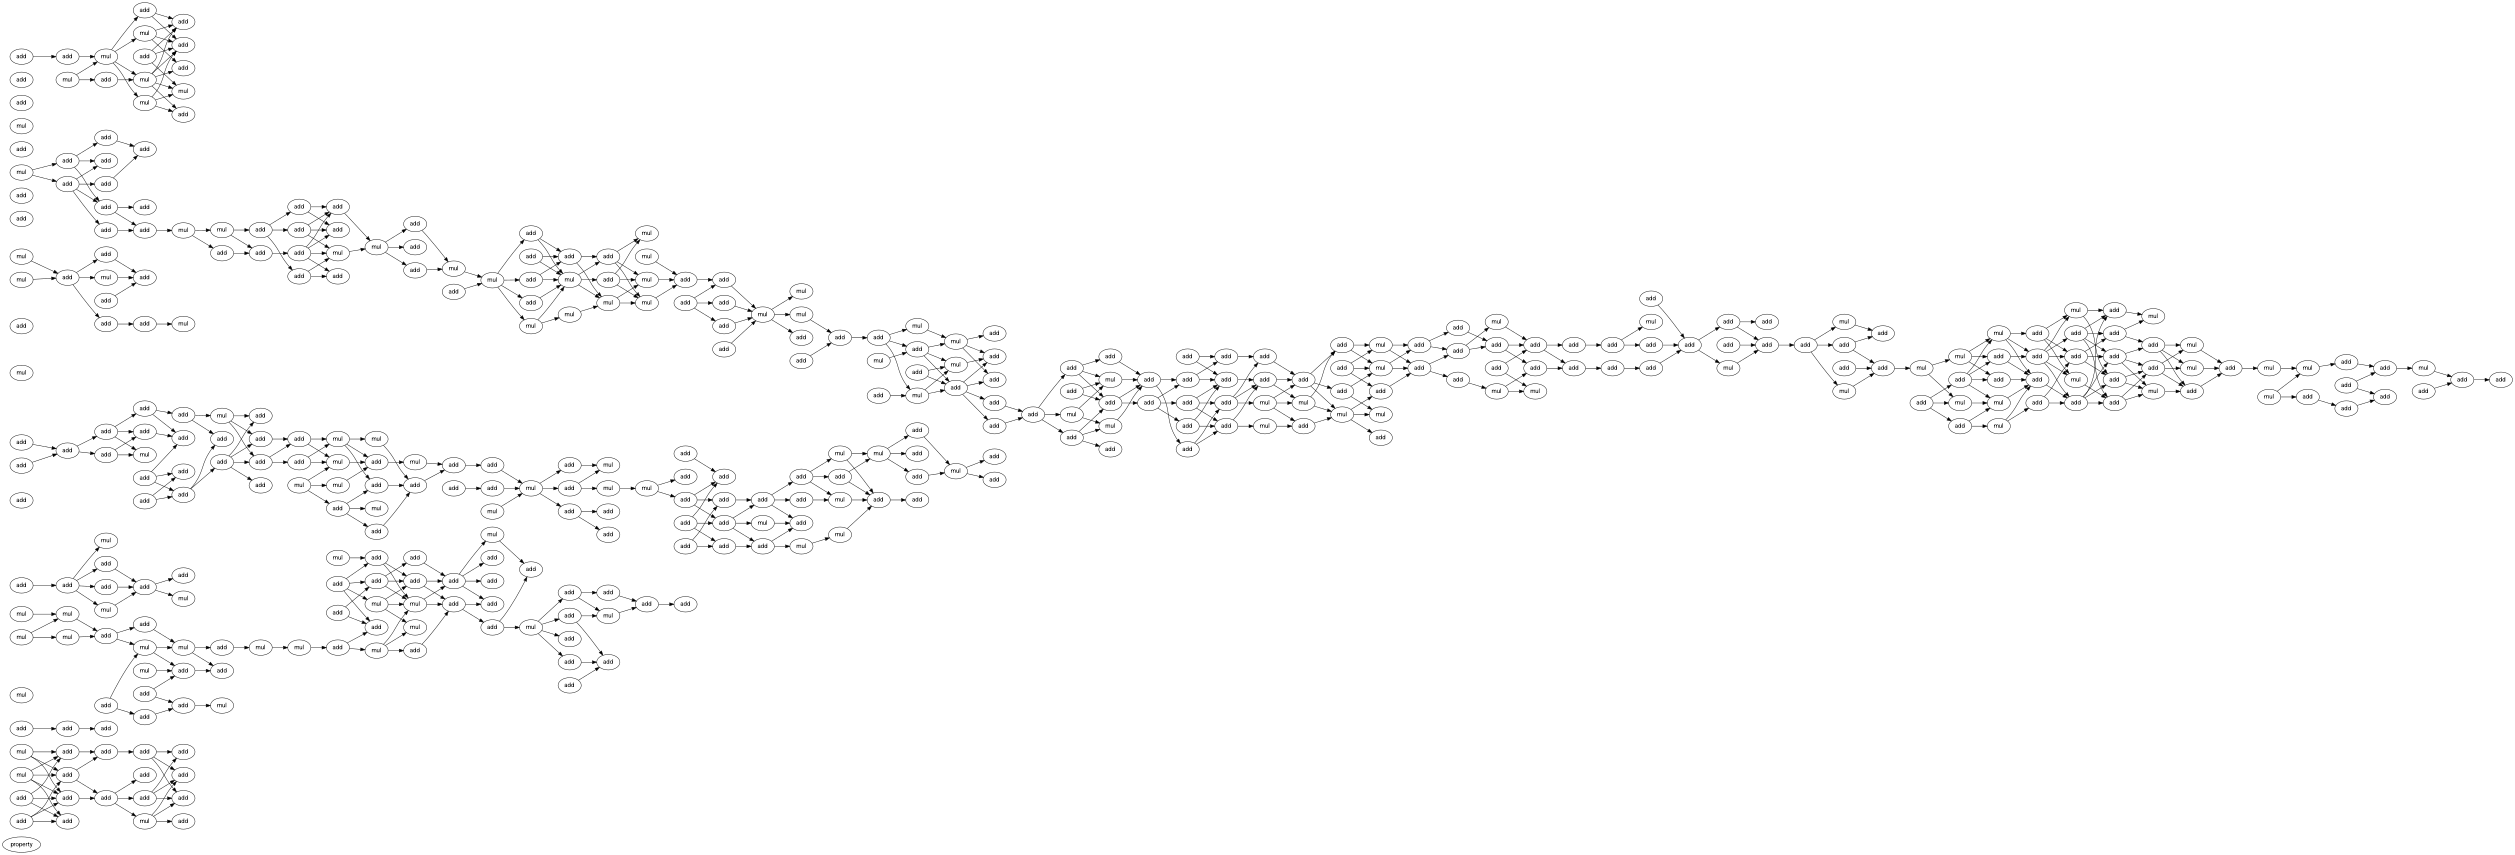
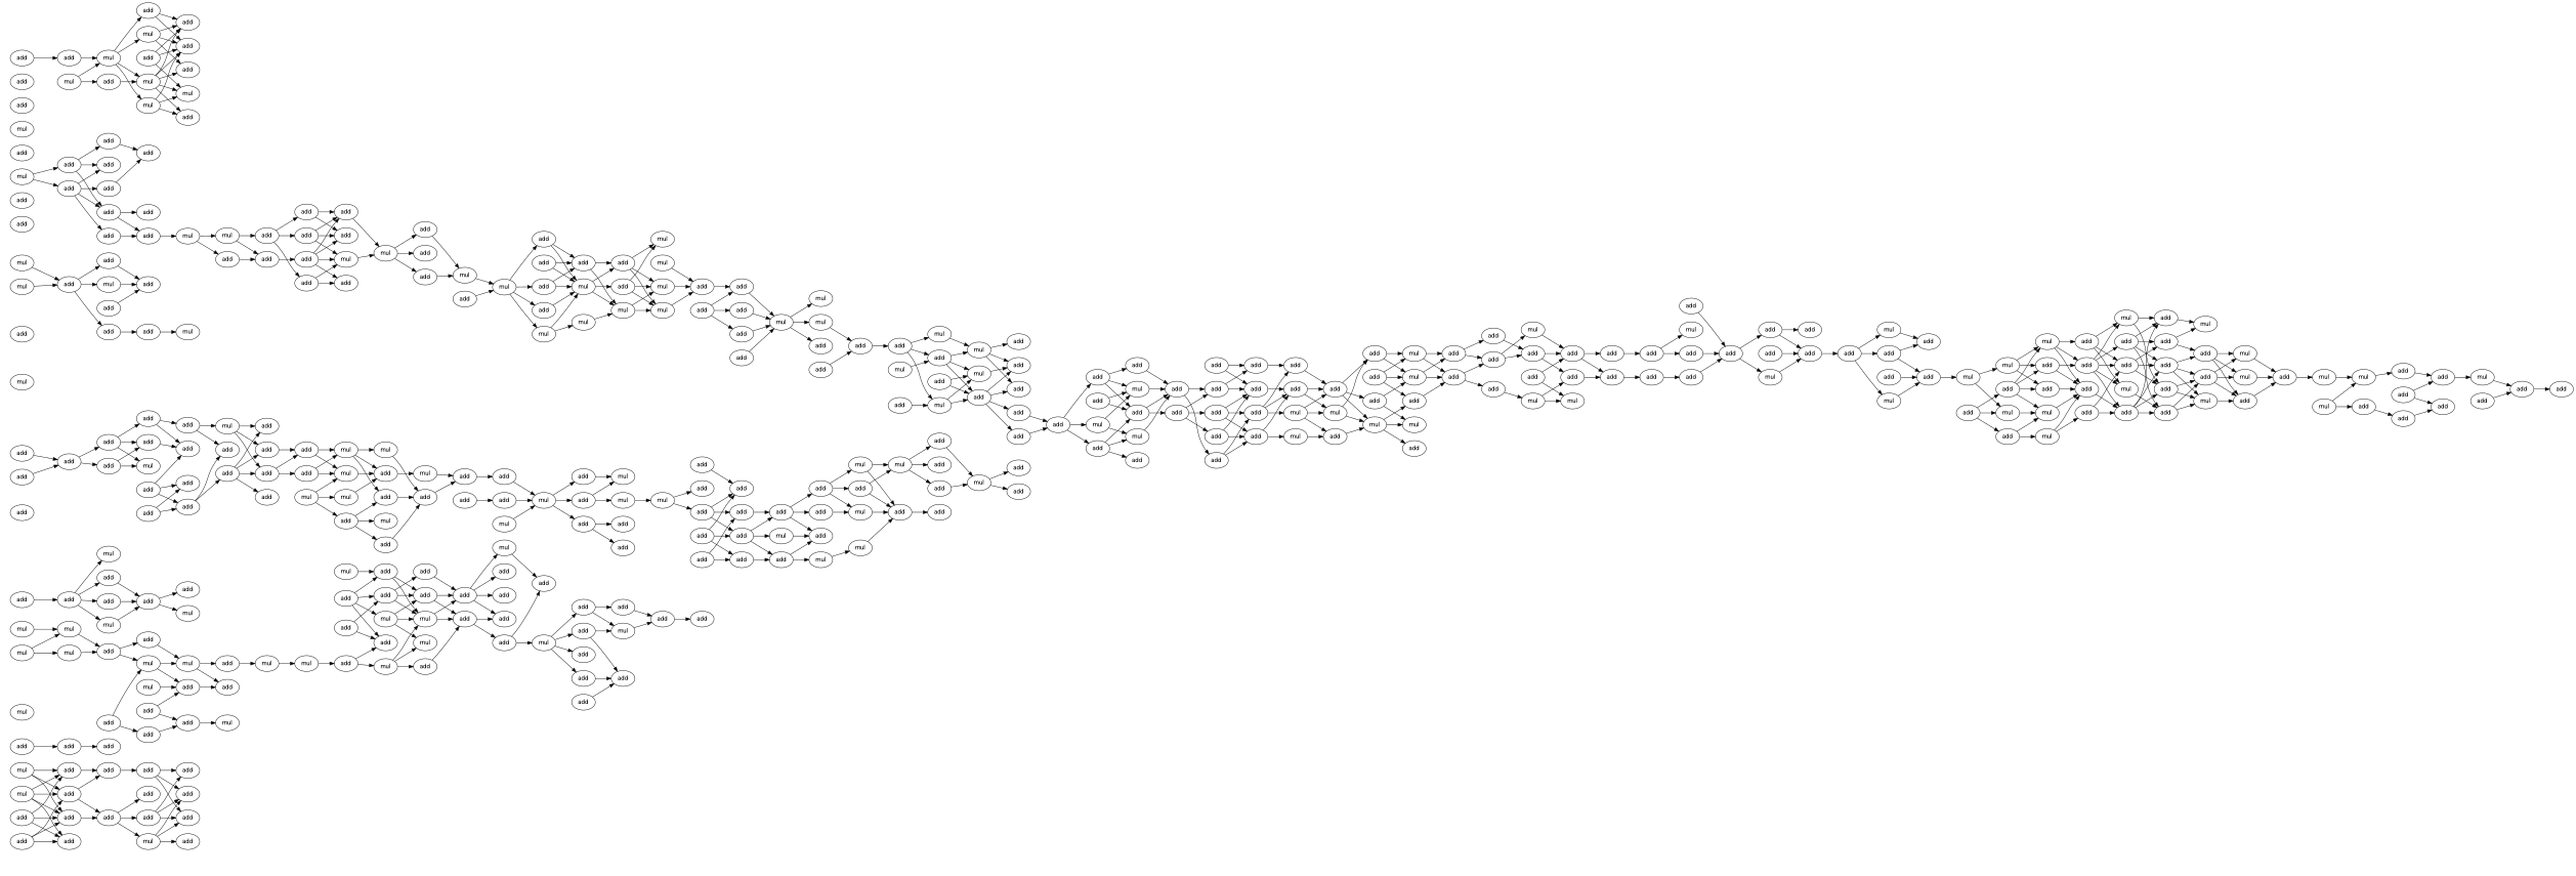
  digraph {
    rankdir=LR
    fontname=Roboto
    node [fontcolor=black fontname=Roboto]
    edge [fontname=Roboto]
-   property [lf=1.0 mul=2]
    n2 [label=add]
    n3 [label=add]
    n4 [label=add]
    n5 [label=add]
    n6 [label=mul]
    n7 [label=add]
    n8 [label=add]
    n9 [label=mul]
    n10 [label=add]
    n11 [label=add]
    n12 [label=add]
    n13 [label=add]
    n14 [label=mul]
    n15 [label=add]
    n16 [label=add]
    n17 [label=add]
    n18 [label=add]
    n19 [label=add]
    n20 [label=add]
    n21 [label=add]
    n22 [label=add]
    n23 [label=mul]
    n24 [label=mul]
    n25 [label=mul]
    n26 [label=mul]
    n27 [label=mul]
    n28 [label=add]
    n29 [label=add]
    n30 [label=mul]
    n31 [label=add]
    n32 [label=add]
    n33 [label=mul]
    n34 [label=add]
    n35 [label=add]
    n36 [label=add]
    n37 [label=mul]
    n38 [label=add]
    n39 [label=add]
    n40 [label=mul]
    n41 [label=mul]
    n42 [label=mul]
    n43 [label=add]
    n44 [label=add]
    n45 [label=add]
    n46 [label=mul]
    n47 [label=add]
    n48 [label=add]
    n49 [label=add]
    n50 [label=mul]
    n51 [label=mul]
    n52 [label=mul]
    n53 [label=add]
    n54 [label=mul]
    n55 [label=add]
    n56 [label=add]
    n57 [label=add]
    n58 [label=add]
    n59 [label=add]
    n60 [label=add]
    n61 [label=add]
    n62 [label=mul]
    n63 [label=add]
    n64 [label=mul]
    n65 [label=add]
    n66 [label=add]
    n67 [label=add]
    n68 [label=add]
    n69 [label=add]
    n70 [label=add]
    n71 [label=add]
    n72 [label=mul]
    n73 [label=add]
    n74 [label=add]
    n75 [label=add]
    n76 [label=add]
    n77 [label=add]
    n78 [label=mul]
    n79 [label=add]
    n80 [label=add]
    n81 [label=mul]
    n82 [label=add]
    n83 [label=add]
    n84 [label=add]
    n85 [label=mul]
    n86 [label=add]
    n87 [label=add]
    n88 [label=add]
    n89 [label=add]
    n90 [label=add]
    n91 [label=add]
    n92 [label=add]
    n93 [label=mul]
    n94 [label=add]
    n95 [label=add]
    n96 [label=add]
    n97 [label=add]
    n98 [label=add]
    n99 [label=add]
    n100 [label=mul]
    n101 [label=add]
    n102 [label=add]
    n103 [label=add]
    n104 [label=add]
    n105 [label=add]
    n106 [label=add]
    n107 [label=add]
    n108 [label=add]
    n109 [label=mul]
    n110 [label=mul]
    n111 [label=mul]
    n112 [label=mul]
    n113 [label=add]
    n114 [label=add]
    n115 [label=mul]
    n116 [label=add]
    n117 [label=mul]
    n118 [label=add]
    n119 [label=add]
    n120 [label=mul]
    n121 [label=add]
    n122 [label=add]
    n123 [label=add]
    n124 [label=add]
    n125 [label=mul]
    n126 [label=mul]
    n127 [label=mul]
    n128 [label=add]
    n129 [label=add]
    n130 [label=add]
    n131 [label=mul]
    n132 [label=mul]
    n133 [label=add]
    n134 [label=add]
    n135 [label=mul]
    n136 [label=add]
    n137 [label=add]
    n138 [label=add]
    n139 [label=add]
    n140 [label=add]
    n141 [label=add]
    n142 [label=add]
    n143 [label=add]
    n144 [label=add]
    n145 [label=add]
    n146 [label=add]
    n147 [label=mul]
    n148 [label=add]
    n149 [label=mul]
    n150 [label=add]
    n151 [label=add]
    n152 [label=mul]
    n153 [label=mul]
    n154 [label=mul]
    n155 [label=add]
    n156 [label=add]
    n157 [label=mul]
    n158 [label=add]
    n159 [label=add]
    n160 [label=add]
    n161 [label=add]
    n162 [label=add]
    n163 [label=mul]
    n164 [label=add]
    n165 [label=add]
    n166 [label=mul]
    n167 [label=add]
    n168 [label=add]
    n169 [label=mul]
    n170 [label=add]
    n171 [label=mul]
    n172 [label=add]
    n173 [label=add]
    n174 [label=add]
    n175 [label=add]
    n176 [label=mul]
    n177 [label=add]
    n178 [label=mul]
    n179 [label=add]
    n180 [label=add]
    n181 [label=add]
    n182 [label=add]
    n183 [label=add]
    n184 [label=add]
    n185 [label=add]
    n186 [label=add]
    n187 [label=add]
    n188 [label=add]
    n189 [label=mul]
    n190 [label=add]
    n191 [label=mul]
    n192 [label=add]
    n193 [label=add]
    n194 [label=add]
    n195 [label=add]
    n196 [label=add]
    n197 [label=add]
    n198 [label=add]
    n199 [label=mul]
    n200 [label=add]
    n201 [label=add]
    n202 [label=mul]
    n203 [label=add]
    n204 [label=add]
    n205 [label=add]
    n206 [label=add]
    n207 [label=mul]
    n208 [label=mul]
    n209 [label=mul]
    n210 [label=add]
    n211 [label=add]
    n212 [label=add]
    n213 [label=mul]
    n214 [label=add]
    n215 [label=mul]
    n216 [label=add]
    n217 [label=mul]
    n218 [label=add]
    n219 [label=mul]
    n220 [label=add]
    n221 [label=add]
    n222 [label=mul]
    n223 [label=mul]
    n224 [label=mul]
    n225 [label=add]
    n226 [label=add]
    n227 [label=mul]
    n228 [label=add]
    n229 [label=add]
    n230 [label=add]
    n231 [label=add]
    n232 [label=mul]
    n233 [label=add]
    n234 [label=mul]
    n235 [label=add]
    n236 [label=mul]
    n237 [label=add]
    n238 [label=add]
    n239 [label=add]
    n240 [label=add]
    n241 [label=mul]
    n242 [label=add]
    n243 [label=add]
    n244 [label=mul]
    n245 [label=mul]
    n246 [label=mul]
    n247 [label=add]
    n248 [label=mul]
    n249 [label=add]
    n250 [label=add]
    n251 [label=add]
    n252 [label=add]
    n253 [label=add]
    n254 [label=add]
    n255 [label=add]
    n256 [label=mul]
    n257 [label=add]
    n258 [label=add]
    n259 [label=mul]
    n260 [label=mul]
    n261 [label=add]
    n262 [label=add]
    n263 [label=add]
    n264 [label=add]
    n265 [label=add]
    n266 [label=add]
    n267 [label=add]
    n268 [label=add]
    n269 [label=add]
    n270 [label=add]
    n271 [label=add]
    n272 [label=add]
    n273 [label=add]
    n274 [label=add]
    n275 [label=add]
    n276 [label=mul]
    n277 [label=add]
    n278 [label=add]
    n279 [label=mul]
    n280 [label=add]
    n281 [label=mul]
    n282 [label=add]
    n283 [label=mul]
    n284 [label=add]
    n285 [label=add]
    n286 [label=add]
    n287 [label=add]
    n288 [label=mul]
    n289 [label=mul]
    n290 [label=add]
    n291 [label=mul]
    n292 [label=add]
    n293 [label=add]
    n294 [label=add]
    n295 [label=add]
    n296 [label=add]
    n297 [label=mul]
    n298 [label=add]
    n299 [label=mul]
    n300 [label=add]
    n301 [label=mul]
    n302 [label=add]
    n303 [label=add]
    n304 [label=add]
    n305 [label=add]
    n306 [label=add]
    n307 [label=add]
    n308 [label=add]
    n309 [label=mul]
    n310 [label=add]
    n311 [label=add]
    n312 [label=add]
    n313 [label=add]
    n314 [label=mul]
    n315 [label=add]
    n316 [label=add]
    n317 [label=add]
    n318 [label=add]
    n319 [label=mul]
    n320 [label=add]
    n321 [label=mul]
    n322 [label=add]
    n323 [label=add]
    n324 [label=add]
    n325 [label=mul]
    n326 [label=add]
    n327 [label=add]
    n328 [label=mul]
    n329 [label=add]
    n330 [label=mul]
    n331 [label=add]
    n332 [label=add]
    n333 [label=mul]
    n334 [label=mul]
    n335 [label=mul]
    n336 [label=add]
    n337 [label=add]
    n338 [label=add]
    n339 [label=add]
    n340 [label=add]
    n341 [label=add]
    n342 [label=mul]
    n343 [label=add]
    n344 [label=mul]
    n345 [label=add]
    n346 [label=add]
    n347 [label=add]
    n348 [label=add]
    n349 [label=add]
    n350 [label=mul]
    n351 [label=mul]
    n352 [label=add]
    n353 [label=add]
    n354 [label=mul]
    n355 [label=mul]
    n356 [label=add]
    n357 [label=add]
    n358 [label=mul]
    n359 [label=mul]
    n360 [label=add]
    n361 [label=mul]
    n362 [label=add]
    n363 [label=add]
    n364 [label=add]
    n365 [label=add]
    n366 [label=add]
    n367 [label=mul]
    n368 [label=add]
    n369 [label=add]
    n370 [label=add]
    n371 [label=add]
    n372 [label=add]
    n373 [label=mul]
    n374 [label=mul]
    n375 [label=add]
    n376 [label=mul]
    n377 [label=mul]
    n378 [label=mul]
    n379 [label=add]
    n380 [label=add]
    n381 [label=mul]
    n382 [label=add]
    n383 [label=add]
    n384 [label=add]
    n385 [label=add]
    n2 -> n3
    n2 -> n4
    n2 -> n5
    n3 -> n11
    n5 -> n10
    n5 -> n11
    n6 -> n3
    n6 -> n5
    n6 -> n7
    n7 -> n10
    n8 -> n3
    n8 -> n4
    n8 -> n7
    n9 -> n3
    n9 -> n4
    n9 -> n5
    n9 -> n7
    n10 -> n15
    n11 -> n12
    n11 -> n13
    n11 -> n14
    n12 -> n16
    n12 -> n17
    n12 -> n18
    n14 -> n16
    n14 -> n17
    n14 -> n19
    n15 -> n16
    n15 -> n17
    n15 -> n18
    n20 -> n21
    n21 -> n22
    n24 -> n25
    n24 -> n26
    n25 -> n28
    n26 -> n28
    n27 -> n25
    n28 -> n29
    n28 -> n30
    n29 -> n37
    n30 -> n34
    n30 -> n37
    n31 -> n30
    n31 -> n32
    n32 -> n36
    n33 -> n34
    n34 -> n38
    n35 -> n34
    n35 -> n36
    n36 -> n40
    n37 -> n38
    n37 -> n39
    n39 -> n41
    n41 -> n42
    n42 -> n43
    n43 -> n47
    n43 -> n51
    n44 -> n45
    n44 -> n46
    n44 -> n47
    n44 -> n48
    n45 -> n52
    n45 -> n53
    n46 -> n52
    n46 -> n53
    n46 -> n54
    n48 -> n52
    n48 -> n53
    n48 -> n56
    n49 -> n47
    n49 -> n48
    n50 -> n45
    n51 -> n52
    n51 -> n54
    n51 -> n55
    n52 -> n57
    n52 -> n58
    n53 -> n57
    n53 -> n58
    n55 -> n57
    n56 -> n58
    n57 -> n59
    n57 -> n60
    n58 -> n60
    n58 -> n61
    n58 -> n62
    n58 -> n63
    n59 -> n64
    n59 -> n65
    n62 -> n65
    n64 -> n66
    n64 -> n67
    n64 -> n68
    n64 -> n69
    n66 -> n71
    n67 -> n72
    n67 -> n73
    n69 -> n71
    n69 -> n72
    n70 -> n71
    n72 -> n74
    n73 -> n74
    n74 -> n75
    n76 -> n77
    n77 -> n78
    n77 -> n79
    n77 -> n80
    n77 -> n81
    n79 -> n83
    n80 -> n83
    n81 -> n83
    n83 -> n84
    n83 -> n85
    n86 -> n87
    n87 -> n89
    n87 -> n90
    n88 -> n87
    n89 -> n91
    n89 -> n92
    n89 -> n93
    n90 -> n92
    n90 -> n93
    n91 -> n97
    n91 -> n99
    n92 -> n97
    n94 -> n95
    n94 -> n96
    n94 -> n97
    n96 -> n101
    n96 -> n102
    n98 -> n95
    n98 -> n96
    n99 -> n100
    n99 -> n101
    n100 -> n103
    n100 -> n104
    n100 -> n105
    n102 -> n103
    n102 -> n104
    n102 -> n105
    n102 -> n106
    n104 -> n107
    n105 -> n107
    n105 -> n108
    n107 -> n109
    n107 -> n110
    n108 -> n109
    n108 -> n110
    n109 -> n114
    n110 -> n114
    n110 -> n115
    n110 -> n116
    n111 -> n109
    n111 -> n112
    n111 -> n113
    n112 -> n114
    n113 -> n116
    n113 -> n117
    n113 -> n118
    n114 -> n120
    n115 -> n119
    n116 -> n119
    n118 -> n119
    n119 -> n121
    n120 -> n121
    n121 -> n122
    n122 -> n125
    n123 -> n124
    n124 -> n125
    n125 -> n128
    n125 -> n129
    n125 -> n130
    n126 -> n125
    n128 -> n131
    n128 -> n132
    n129 -> n133
    n129 -> n134
    n130 -> n131
    n132 -> n135
    n135 -> n136
    n135 -> n137
    n137 -> n139
    n137 -> n140
    n137 -> n141
    n138 -> n139
    n140 -> n146
    n141 -> n145
    n141 -> n146
    n141 -> n147
    n142 -> n140
    n142 -> n143
    n143 -> n145
    n144 -> n139
    n144 -> n141
    n144 -> n143
    n145 -> n148
    n145 -> n149
    n146 -> n148
    n146 -> n150
    n146 -> n151
    n147 -> n148
    n149 -> n152
    n150 -> n153
    n151 -> n153
    n151 -> n154
    n151 -> n155
    n152 -> n156
    n153 -> n156
    n154 -> n156
    n154 -> n157
    n155 -> n156
    n155 -> n157
    n156 -> n161
    n157 -> n158
    n157 -> n159
    n157 -> n160
    n158 -> n163
    n159 -> n163
    n163 -> n164
    n163 -> n165
    n166 -> n167
    n167 -> n170
    n167 -> n171
    n167 -> n172
    n169 -> n167
    n170 -> n174
    n171 -> n174
    n172 -> n175
    n173 -> n174
    n175 -> n176
    n178 -> n179
    n178 -> n180
    n179 -> n181
    n179 -> n182
    n179 -> n183
    n180 -> n182
    n180 -> n183
    n180 -> n184
    n180 -> n185
    n181 -> n186
    n182 -> n187
    n182 -> n188
    n184 -> n187
    n185 -> n186
    n187 -> n189
    n189 -> n190
    n189 -> n191
    n190 -> n192
    n191 -> n192
    n191 -> n193
    n192 -> n197
    n193 -> n194
    n193 -> n195
    n193 -> n196
    n194 -> n198
    n194 -> n199
    n194 -> n201
    n195 -> n198
    n195 -> n201
    n196 -> n199
    n196 -> n200
    n197 -> n198
    n197 -> n199
    n197 -> n200
    n197 -> n201
    n198 -> n202
    n199 -> n202
    n202 -> n203
    n202 -> n204
    n202 -> n205
    n203 -> n207
    n205 -> n207
    n207 -> n209
    n209 -> n211
    n209 -> n212
    n209 -> n213
    n209 -> n214
    n210 -> n209
    n211 -> n215
    n211 -> n216
    n212 -> n215
    n212 -> n216
    n213 -> n215
    n213 -> n217
    n214 -> n215
    n215 -> n219
    n215 -> n220
    n215 -> n221
    n216 -> n219
    n216 -> n221
    n217 -> n219
    n218 -> n215
    n218 -> n216
    n219 -> n222
    n219 -> n223
    n220 -> n222
    n220 -> n223
    n220 -> n224
    n221 -> n222
    n221 -> n223
    n221 -> n224
    n222 -> n226
    n223 -> n226
    n226 -> n228
    n227 -> n226
    n228 -> n232
    n229 -> n228
    n229 -> n230
    n229 -> n231
    n230 -> n232
    n231 -> n232
    n232 -> n234
    n232 -> n235
    n232 -> n236
    n233 -> n232
    n234 -> n238
    n237 -> n238
    n238 -> n240
    n240 -> n242
    n240 -> n244
    n240 -> n245
    n241 -> n242
    n242 -> n246
    n242 -> n247
    n242 -> n248
    n243 -> n244
    n244 -> n246
    n244 -> n247
    n245 -> n248
    n246 -> n250
    n247 -> n250
    n247 -> n251
    n247 -> n252
    n247 -> n253
    n248 -> n250
    n248 -> n252
    n248 -> n254
    n249 -> n246
    n249 -> n247
    n251 -> n255
    n253 -> n255
    n255 -> n256
    n255 -> n257
    n255 -> n258
    n256 -> n259
    n256 -> n260
    n257 -> n260
    n257 -> n262
    n257 -> n263
    n258 -> n259
    n258 -> n262
    n258 -> n264
    n259 -> n266
    n260 -> n266
    n261 -> n259
    n261 -> n262
    n262 -> n265
    n262 -> n266
    n264 -> n266
    n265 -> n267
    n265 -> n268
    n265 -> n269
    n266 -> n267
    n266 -> n270
    n267 -> n271
    n267 -> n272
    n268 -> n271
    n268 -> n273
    n269 -> n271
    n269 -> n273
    n269 -> n274
    n270 -> n273
    n270 -> n274
    n271 -> n278
    n272 -> n277
    n273 -> n278
    n273 -> n279
    n274 -> n276
    n274 -> n277
    n274 -> n278
    n275 -> n271
    n275 -> n272
    n276 -> n280
    n276 -> n281
    n276 -> n282
    n277 -> n282
    n278 -> n281
    n278 -> n282
    n279 -> n280
    n280 -> n283
    n281 -> n283
    n281 -> n284
    n282 -> n283
    n282 -> n284
    n282 -> n285
    n283 -> n287
    n283 -> n290
    n283 -> n291
    n284 -> n288
    n284 -> n289
    n285 -> n288
    n285 -> n291
    n286 -> n287
    n286 -> n288
    n286 -> n289
    n287 -> n292
    n288 -> n292
    n288 -> n293
    n289 -> n292
    n289 -> n293
    n292 -> n294
    n292 -> n295
    n293 -> n294
    n293 -> n296
    n294 -> n297
    n294 -> n298
    n295 -> n299
    n296 -> n298
    n297 -> n303
    n298 -> n300
    n298 -> n303
    n299 -> n300
    n299 -> n301
    n300 -> n304
    n302 -> n301
    n302 -> n303
    n303 -> n304
    n303 -> n305
    n304 -> n306
    n305 -> n307
    n306 -> n310
    n307 -> n308
    n307 -> n309
    n308 -> n311
    n310 -> n311
    n311 -> n313
    n311 -> n314
    n312 -> n311
    n313 -> n315
    n313 -> n316
    n314 -> n316
    n316 -> n318
    n317 -> n316
    n318 -> n319
    n318 -> n320
    n318 -> n321
    n319 -> n323
    n320 -> n323
    n320 -> n324
    n321 -> n324
    n322 -> n323
    n323 -> n325
    n325 -> n328
    n325 -> n330
    n326 -> n327
    n326 -> n328
    n326 -> n329
    n327 -> n331
    n327 -> n332
    n327 -> n333
    n327 -> n334
    n328 -> n334
    n329 -> n334
    n329 -> n335
    n330 -> n331
    n330 -> n332
    n330 -> n333
    n331 -> n336
    n332 -> n336
    n332 -> n337
    n333 -> n336
    n333 -> n337
    n333 -> n338
    n334 -> n336
    n335 -> n336
    n335 -> n339
    n336 -> n341
    n337 -> n340
    n337 -> n341
    n337 -> n342
    n337 -> n343
    n337 -> n344
    n338 -> n342
    n338 -> n343
    n338 -> n344
    n339 -> n341
    n339 -> n343
    n340 -> n345
    n340 -> n346
    n340 -> n347
    n340 -> n348
    n341 -> n345
    n341 -> n346
    n341 -> n348
    n341 -> n349
    n342 -> n346
    n343 -> n347
    n343 -> n348
    n343 -> n349
    n344 -> n345
    n344 -> n349
    n345 -> n350
    n346 -> n351
    n346 -> n352
    n347 -> n350
    n347 -> n353
    n348 -> n351
    n348 -> n352
    n348 -> n353
    n349 -> n351
    n349 -> n352
    n351 -> n356
    n352 -> n354
    n352 -> n355
    n352 -> n356
    n353 -> n354
    n353 -> n355
    n353 -> n356
    n354 -> n357
    n355 -> n357
    n356 -> n357
    n357 -> n358
    n358 -> n361
    n359 -> n360
    n359 -> n361
    n360 -> n362
    n361 -> n363
    n362 -> n365
    n363 -> n364
    n364 -> n367
    n366 -> n364
    n366 -> n365
    n367 -> n368
    n368 -> n370
    n369 -> n368
    n371 -> n372
    n372 -> n373
    n373 -> n376
    n373 -> n377
    n373 -> n378
    n373 -> n379
    n374 -> n373
    n374 -> n375
    n375 -> n376
    n376 -> n380
    n376 -> n381
    n376 -> n382
    n376 -> n383
    n376 -> n384
    n377 -> n380
    n377 -> n382
    n377 -> n384
    n378 -> n381
    n378 -> n383
    n378 -> n384
    n379 -> n382
    n379 -> n384
    n385 -> n381
    n385 -> n382
    n385 -> n384
  }
